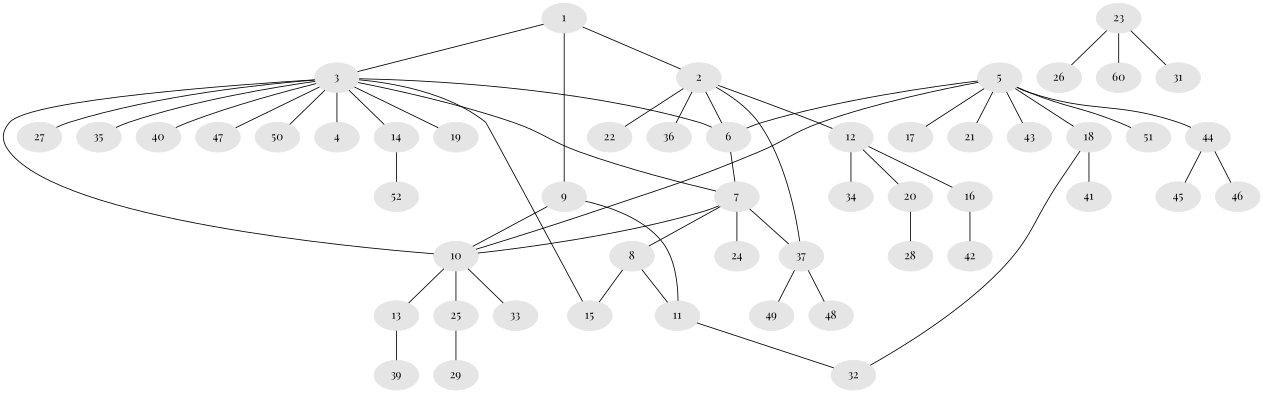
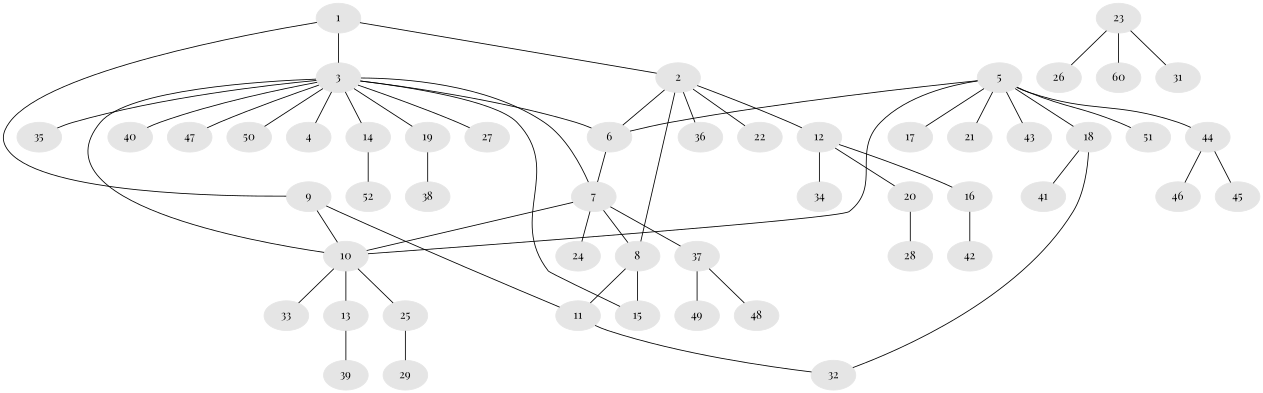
  graph {
    fontname="Playfair Display"
    node [color=gray90 fontname="Playfair Display" style=filled]
    edge [fontname="Playfair Display"]
    1
    2
    3
    9
    6
    8
    12
    22
    36
    4
    7
    10
    14
    15
    19
    27
    35
    40
    47
    50
    11
    16
    20
    34
    24
    37
    13
    25
    33
    52
+   38
    5
    17
    18
    21
    43
    44
    51
    32
    41
    45
    46
    39
    48
    49
    29
    23
    26
    n49 [label=60]
    31
    42
    28
    1 -- 2
    1 -- 3
    1 -- 9
    2 -- 6
-   2 -- 37
+   2 -- 8
    2 -- 12
    2 -- 22
    2 -- 36
    3 -- 6
    3 -- 4
    3 -- 7
    3 -- 10
    3 -- 14
    3 -- 15
    3 -- 19
    3 -- 27
    3 -- 35
    3 -- 40
    3 -- 47
    3 -- 50
    9 -- 10
    9 -- 11
    6 -- 7
    8 -- 15
    8 -- 11
    12 -- 16
    12 -- 20
    12 -- 34
    7 -- 8
    7 -- 10
    7 -- 24
    7 -- 37
    10 -- 13
    10 -- 25
    10 -- 33
    14 -- 52
+   19 -- 38
    11 -- 32
    16 -- 42
    20 -- 28
    37 -- 48
    37 -- 49
    13 -- 39
    25 -- 29
    5 -- 6
    5 -- 10
    5 -- 17
    5 -- 18
    5 -- 21
    5 -- 43
    5 -- 44
    5 -- 51
    18 -- 32
    18 -- 41
    44 -- 45
    44 -- 46
    23 -- 26
    23 -- n49
    23 -- 31
  }
